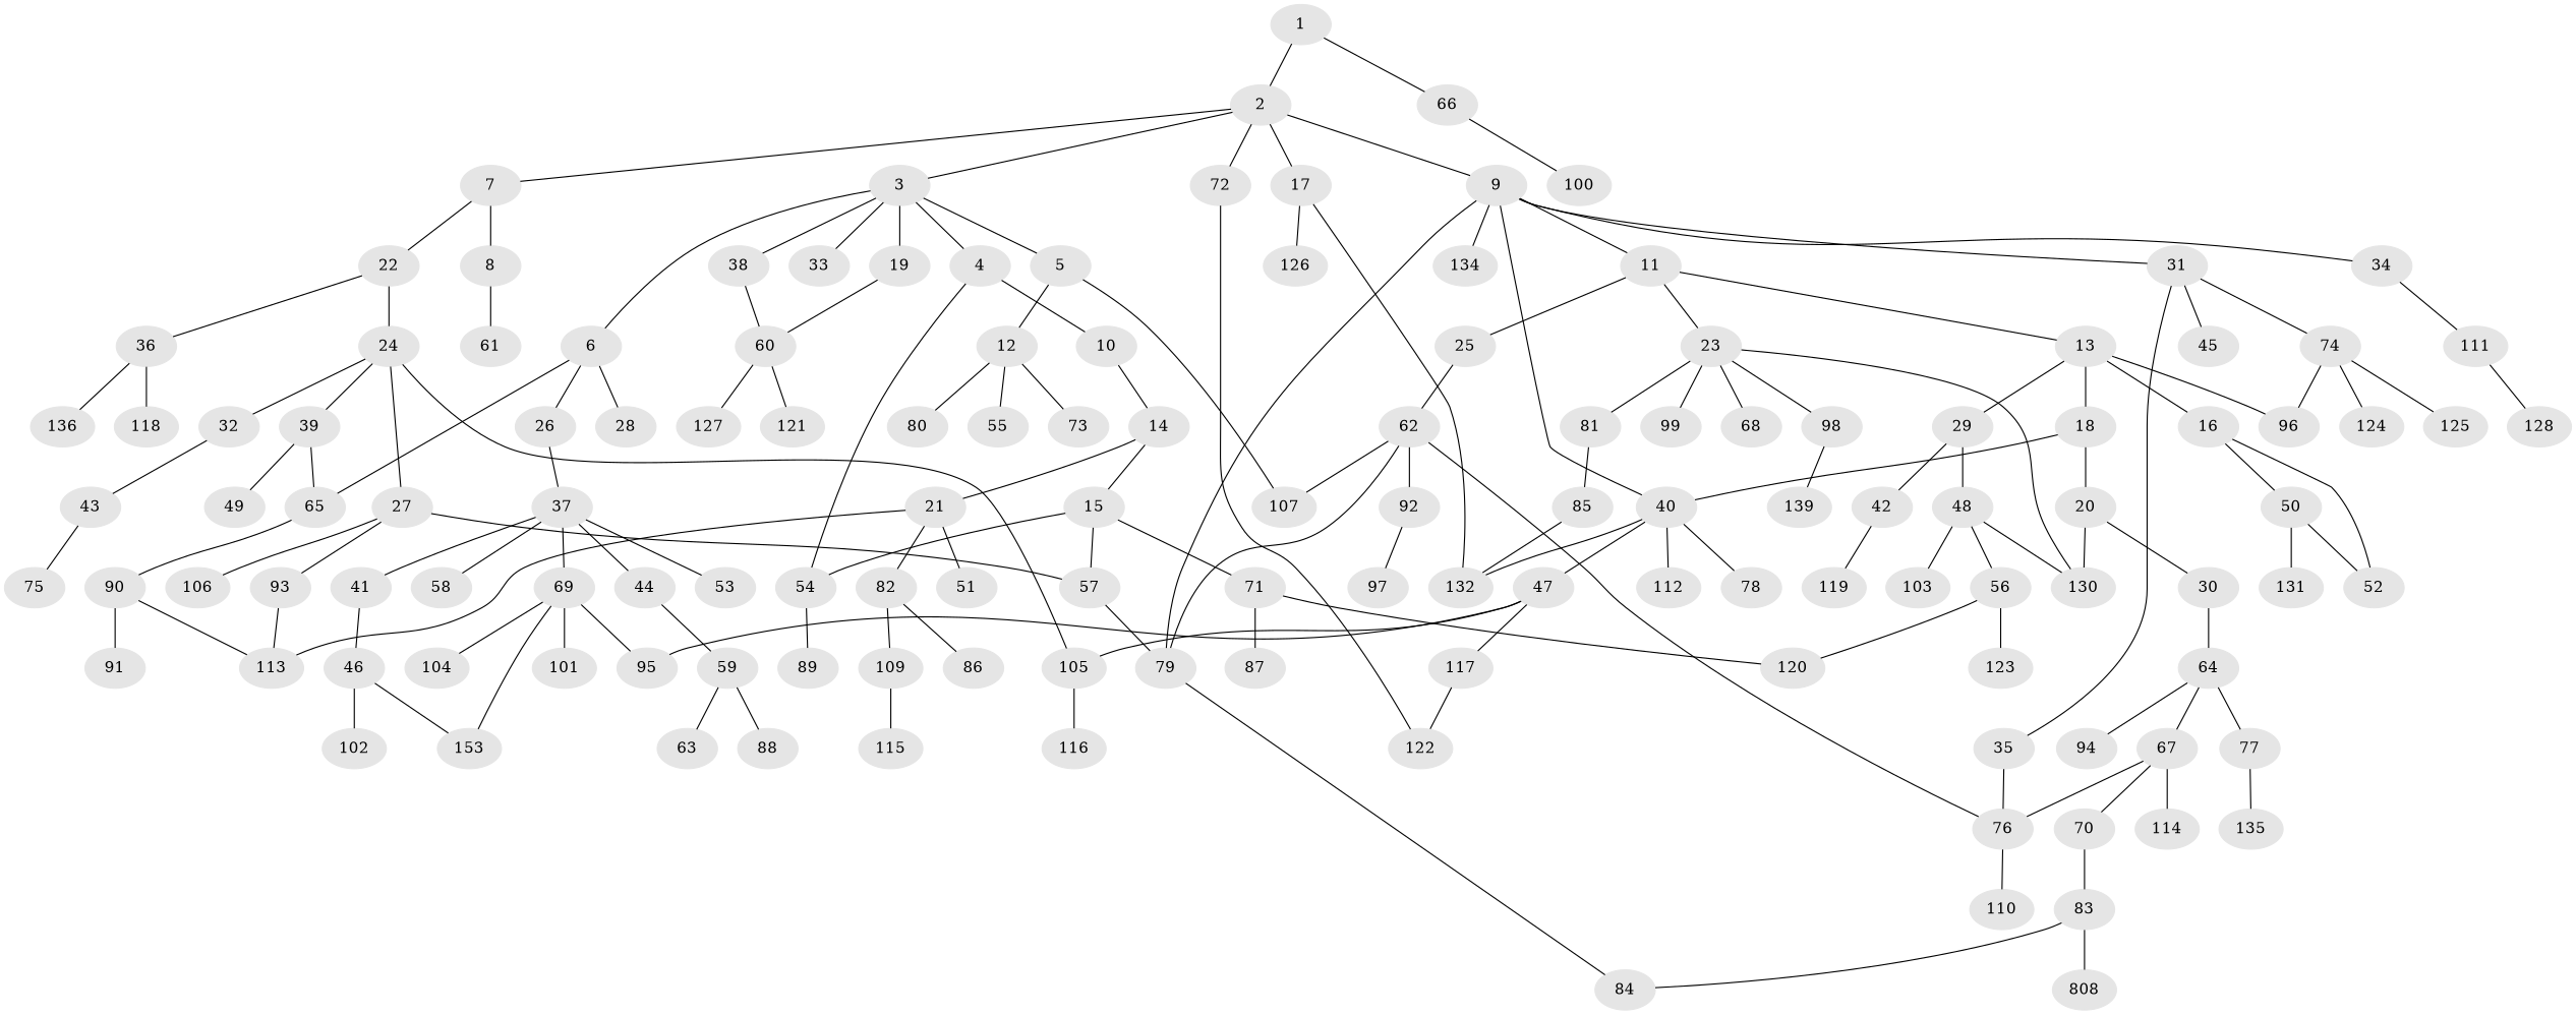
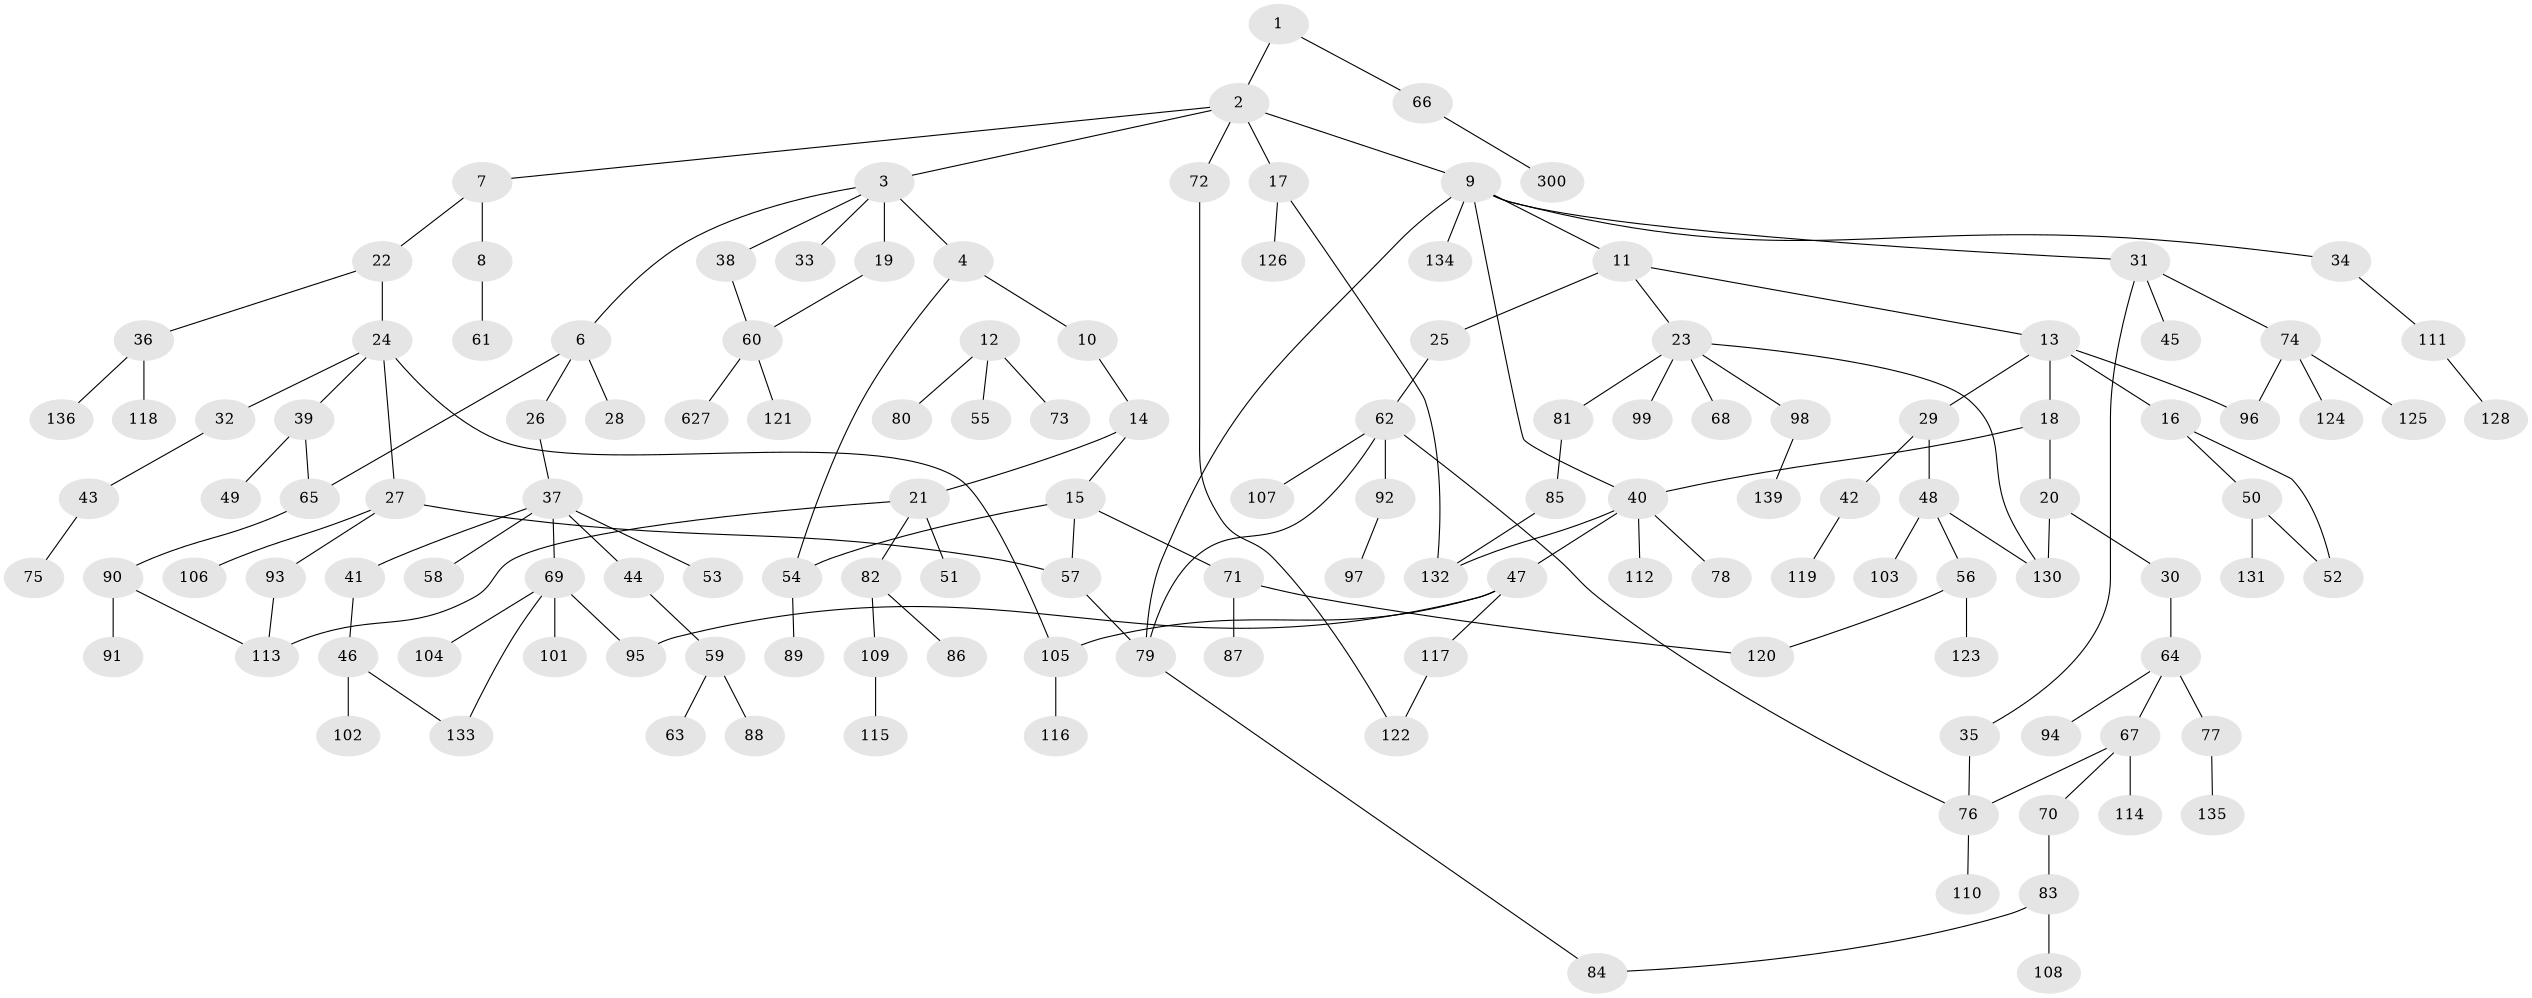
  graph {
    node [color=gray90 style=filled]
    1
    2
    66
    3
    7
    9
    17
    72
-   100
+   100 [label=300]
    4
-   5
    6
    19
    33
    38
    8
    22
    11
    31
    34
    40
    79
    134
    126
    132
    122
    10
    54
    12
    107
    26
    28
    65
    60
    14
    89
    55
    73
    80
    37
    90
    61
    24
    36
    13
    23
    25
    35
    45
    74
    111
    47
    78
    112
    84
    15
    21
    16
    18
    29
    96
    130
    68
    81
    98
    99
    62
    50
    52
    20
    42
    48
    57
    71
    51
    82
    113
    120
    87
    131
    30
    121
-   127
+   127 [label=627]
    64
    86
    109
    27
    32
    39
    105
    118
    136
    85
    n94 [label=139]
    93
    106
    43
    49
    116
    76
    92
    41
    44
    53
    58
    69
    119
    56
    103
    67
    77
    94
    124
    125
    75
    128
    110
    46
    59
-   133 [label=153]
+   133
    95
    101
    104
    117
    102
    63
    88
    123
    97
    70
    114
    135
    91
    83
-   108 [label=808]
+   108
    115
    1 -- 2
    1 -- 66
    2 -- 3
    2 -- 7
    2 -- 9
    2 -- 17
    2 -- 72
    66 -- 100
    3 -- 4
-   3 -- 5
    3 -- 6
    3 -- 19
    3 -- 33
    3 -- 38
    7 -- 8
    7 -- 22
    9 -- 11
    9 -- 31
    9 -- 34
    9 -- 40
    9 -- 79
    9 -- 134
    17 -- 126
    17 -- 132
    72 -- 122
    4 -- 10
    4 -- 54
-   5 -- 12
-   5 -- 107
    6 -- 26
    6 -- 28
    6 -- 65
    19 -- 60
    38 -- 60
    8 -- 61
    22 -- 24
    22 -- 36
    11 -- 13
    11 -- 23
    11 -- 25
    31 -- 35
    31 -- 45
    31 -- 74
    34 -- 111
    40 -- 132
    40 -- 47
    40 -- 78
    40 -- 112
    79 -- 84
    10 -- 14
    54 -- 89
    12 -- 55
    12 -- 73
    12 -- 80
    26 -- 37
    65 -- 90
    60 -- 121
    60 -- 127
    14 -- 15
    14 -- 21
    37 -- 41
    37 -- 44
    37 -- 53
    37 -- 58
    37 -- 69
    90 -- 113
    90 -- 91
    24 -- 27
    24 -- 32
    24 -- 39
    24 -- 105
    36 -- 118
    36 -- 136
    13 -- 16
    13 -- 18
    13 -- 29
    13 -- 96
    23 -- 130
    23 -- 68
    23 -- 81
    23 -- 98
    23 -- 99
    25 -- 62
    35 -- 76
    74 -- 96
    74 -- 124
    74 -- 125
    111 -- 128
    47 -- 105
    47 -- 95
    47 -- 117
    15 -- 54
    15 -- 57
    15 -- 71
    21 -- 51
    21 -- 82
    21 -- 113
    16 -- 50
    16 -- 52
    18 -- 40
    18 -- 20
    29 -- 42
    29 -- 48
    81 -- 85
    98 -- n94
    62 -- 79
    62 -- 107
    62 -- 76
    62 -- 92
    50 -- 52
    50 -- 131
    20 -- 130
    20 -- 30
    42 -- 119
    48 -- 130
    48 -- 56
    48 -- 103
    57 -- 79
    71 -- 120
    71 -- 87
    82 -- 86
    82 -- 109
    30 -- 64
    64 -- 67
    64 -- 77
    64 -- 94
    109 -- 115
    27 -- 57
    27 -- 93
    27 -- 106
    32 -- 43
    39 -- 65
    39 -- 49
    105 -- 116
    85 -- 132
    93 -- 113
    43 -- 75
    76 -- 110
    92 -- 97
    41 -- 46
    44 -- 59
    69 -- 133
    69 -- 95
    69 -- 101
    69 -- 104
    56 -- 120
    56 -- 123
    67 -- 76
    67 -- 70
    67 -- 114
    77 -- 135
    46 -- 133
    46 -- 102
    59 -- 63
    59 -- 88
    117 -- 122
    70 -- 83
    83 -- 84
    83 -- 108
  }
